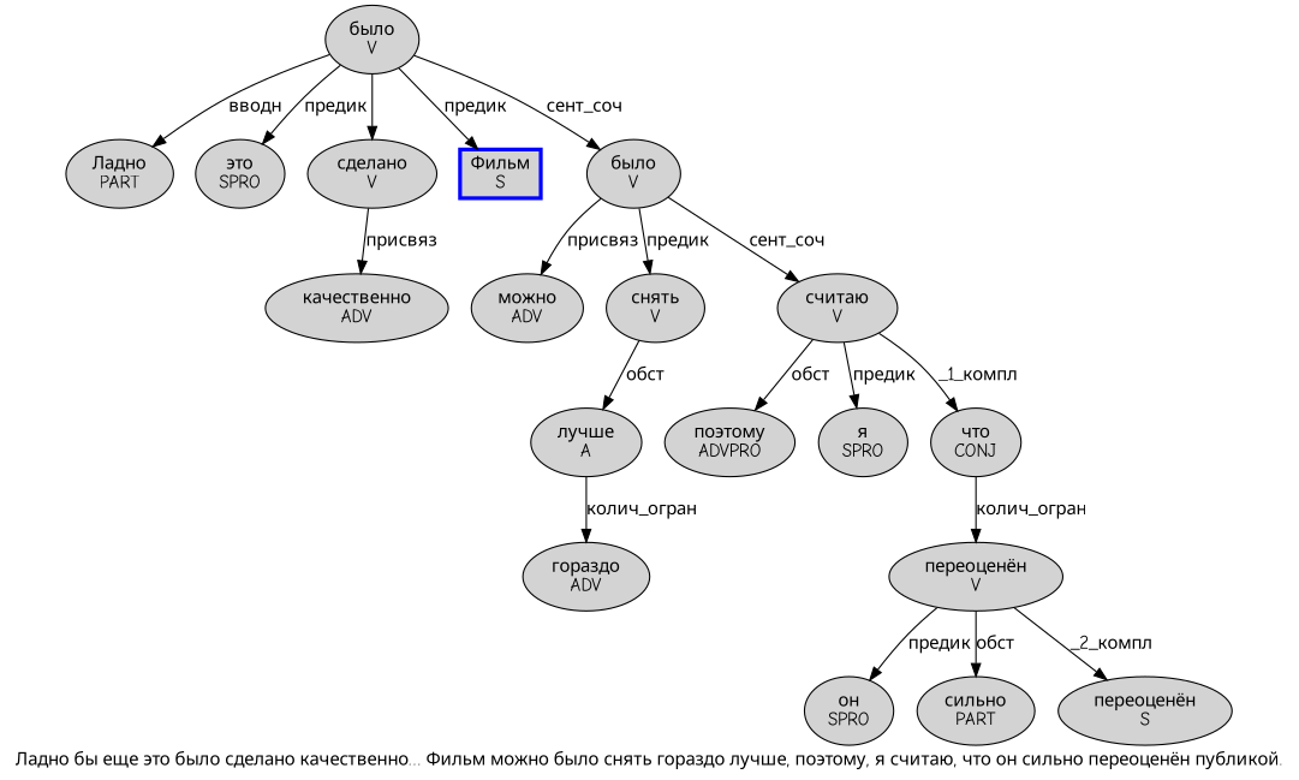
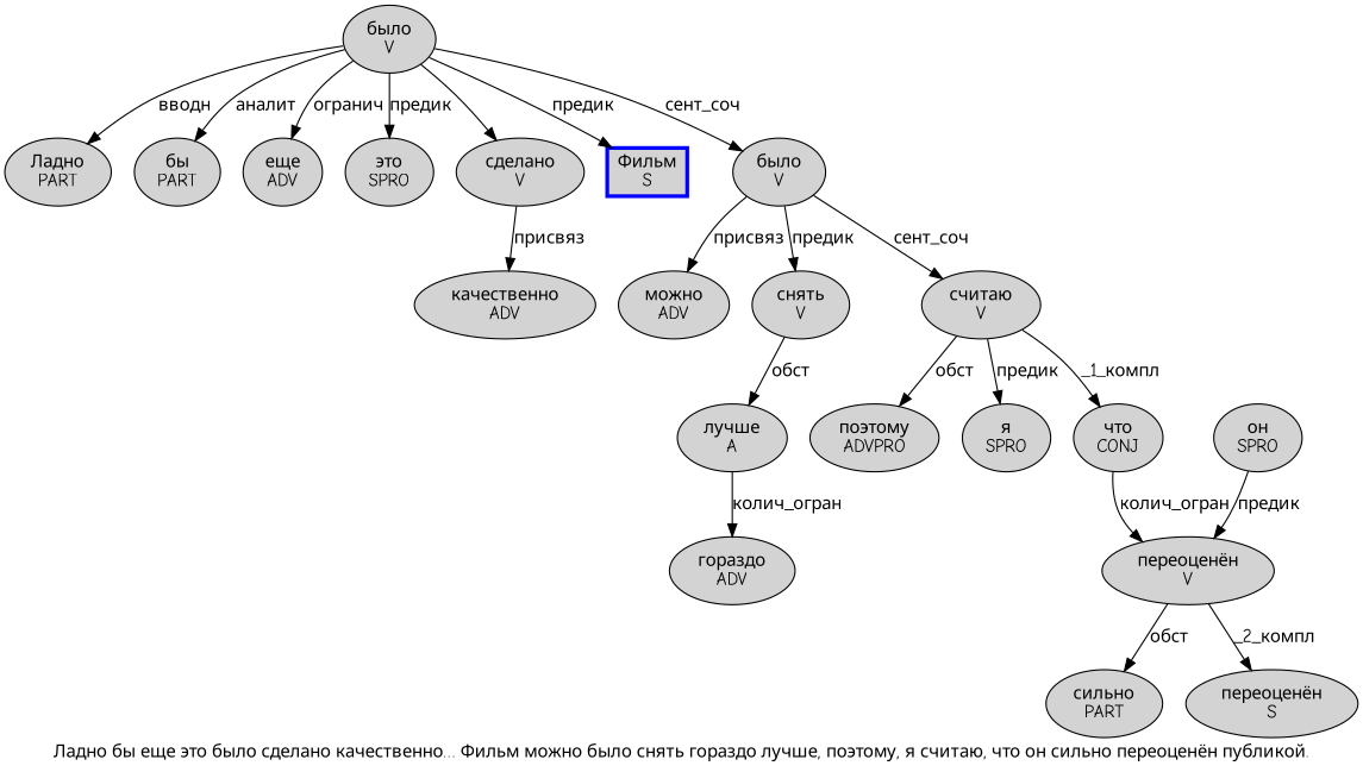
  digraph {
    fontname="Comic Neue"
    label="Ладно бы еще это было сделано качественно… Фильм можно было снять гораздо лучше, поэтому, я считаю, что он сильно переоценён публикой."
    node [fillcolor=lightgray fontname="Comic Neue" penwidth=1 shape=ellipse style=filled]
    edge [fontname="Comic Neue"]
    n1 [label="Ладно\nPART"]
+   n2 [label="бы\nPART"]
+   n3 [label="еще\nADV"]
    n4 [label="это\nSPRO"]
    n5 [label="было\nV"]
    n6 [label="сделано\nV"]
    n7 [color=blue label="Фильм\nS" penwidth=3 shape=box]
    n8 [label="было\nV"]
    n9 [label="качественно\nADV"]
    n10 [label="можно\nADV"]
    n11 [label="снять\nV"]
    n12 [label="считаю\nV"]
    n13 [label="лучше\nA"]
    n14 [label="поэтому\nADVPRO"]
    n15 [label="я\nSPRO"]
    n16 [label="что\nCONJ"]
    n17 [label="гораздо\nADV"]
    n18 [label="переоценён\nV"]
    n19 [label="он\nSPRO"]
    n20 [label="сильно\nPART"]
    n21 [label="переоценён\nS"]
    n5 -> n1 [label="вводн"]
+   n5 -> n2 [label="аналит"]
+   n5 -> n3 [label="огранич"]
    n5 -> n4 [label="предик"]
    n5 -> n6
    n5 -> n7 [label="предик"]
    n5 -> n8 [label="сент_соч"]
    n6 -> n9 [label="присвяз"]
    n8 -> n10 [label="присвяз"]
    n8 -> n11 [label="предик"]
    n8 -> n12 [label="сент_соч"]
    n11 -> n13 [label="обст"]
    n12 -> n14 [label="обст"]
    n12 -> n15 [label="предик"]
    n12 -> n16 [label="_1_компл"]
    n13 -> n17 [label="колич_огран"]
    n16 -> n18 [label="колич_огран"]
-   n18 -> n19 [label="предик"]
+   n19 -> n18 [label="предик"]
    n18 -> n20 [label="обст"]
    n18 -> n21 [label="_2_компл"]
  }
